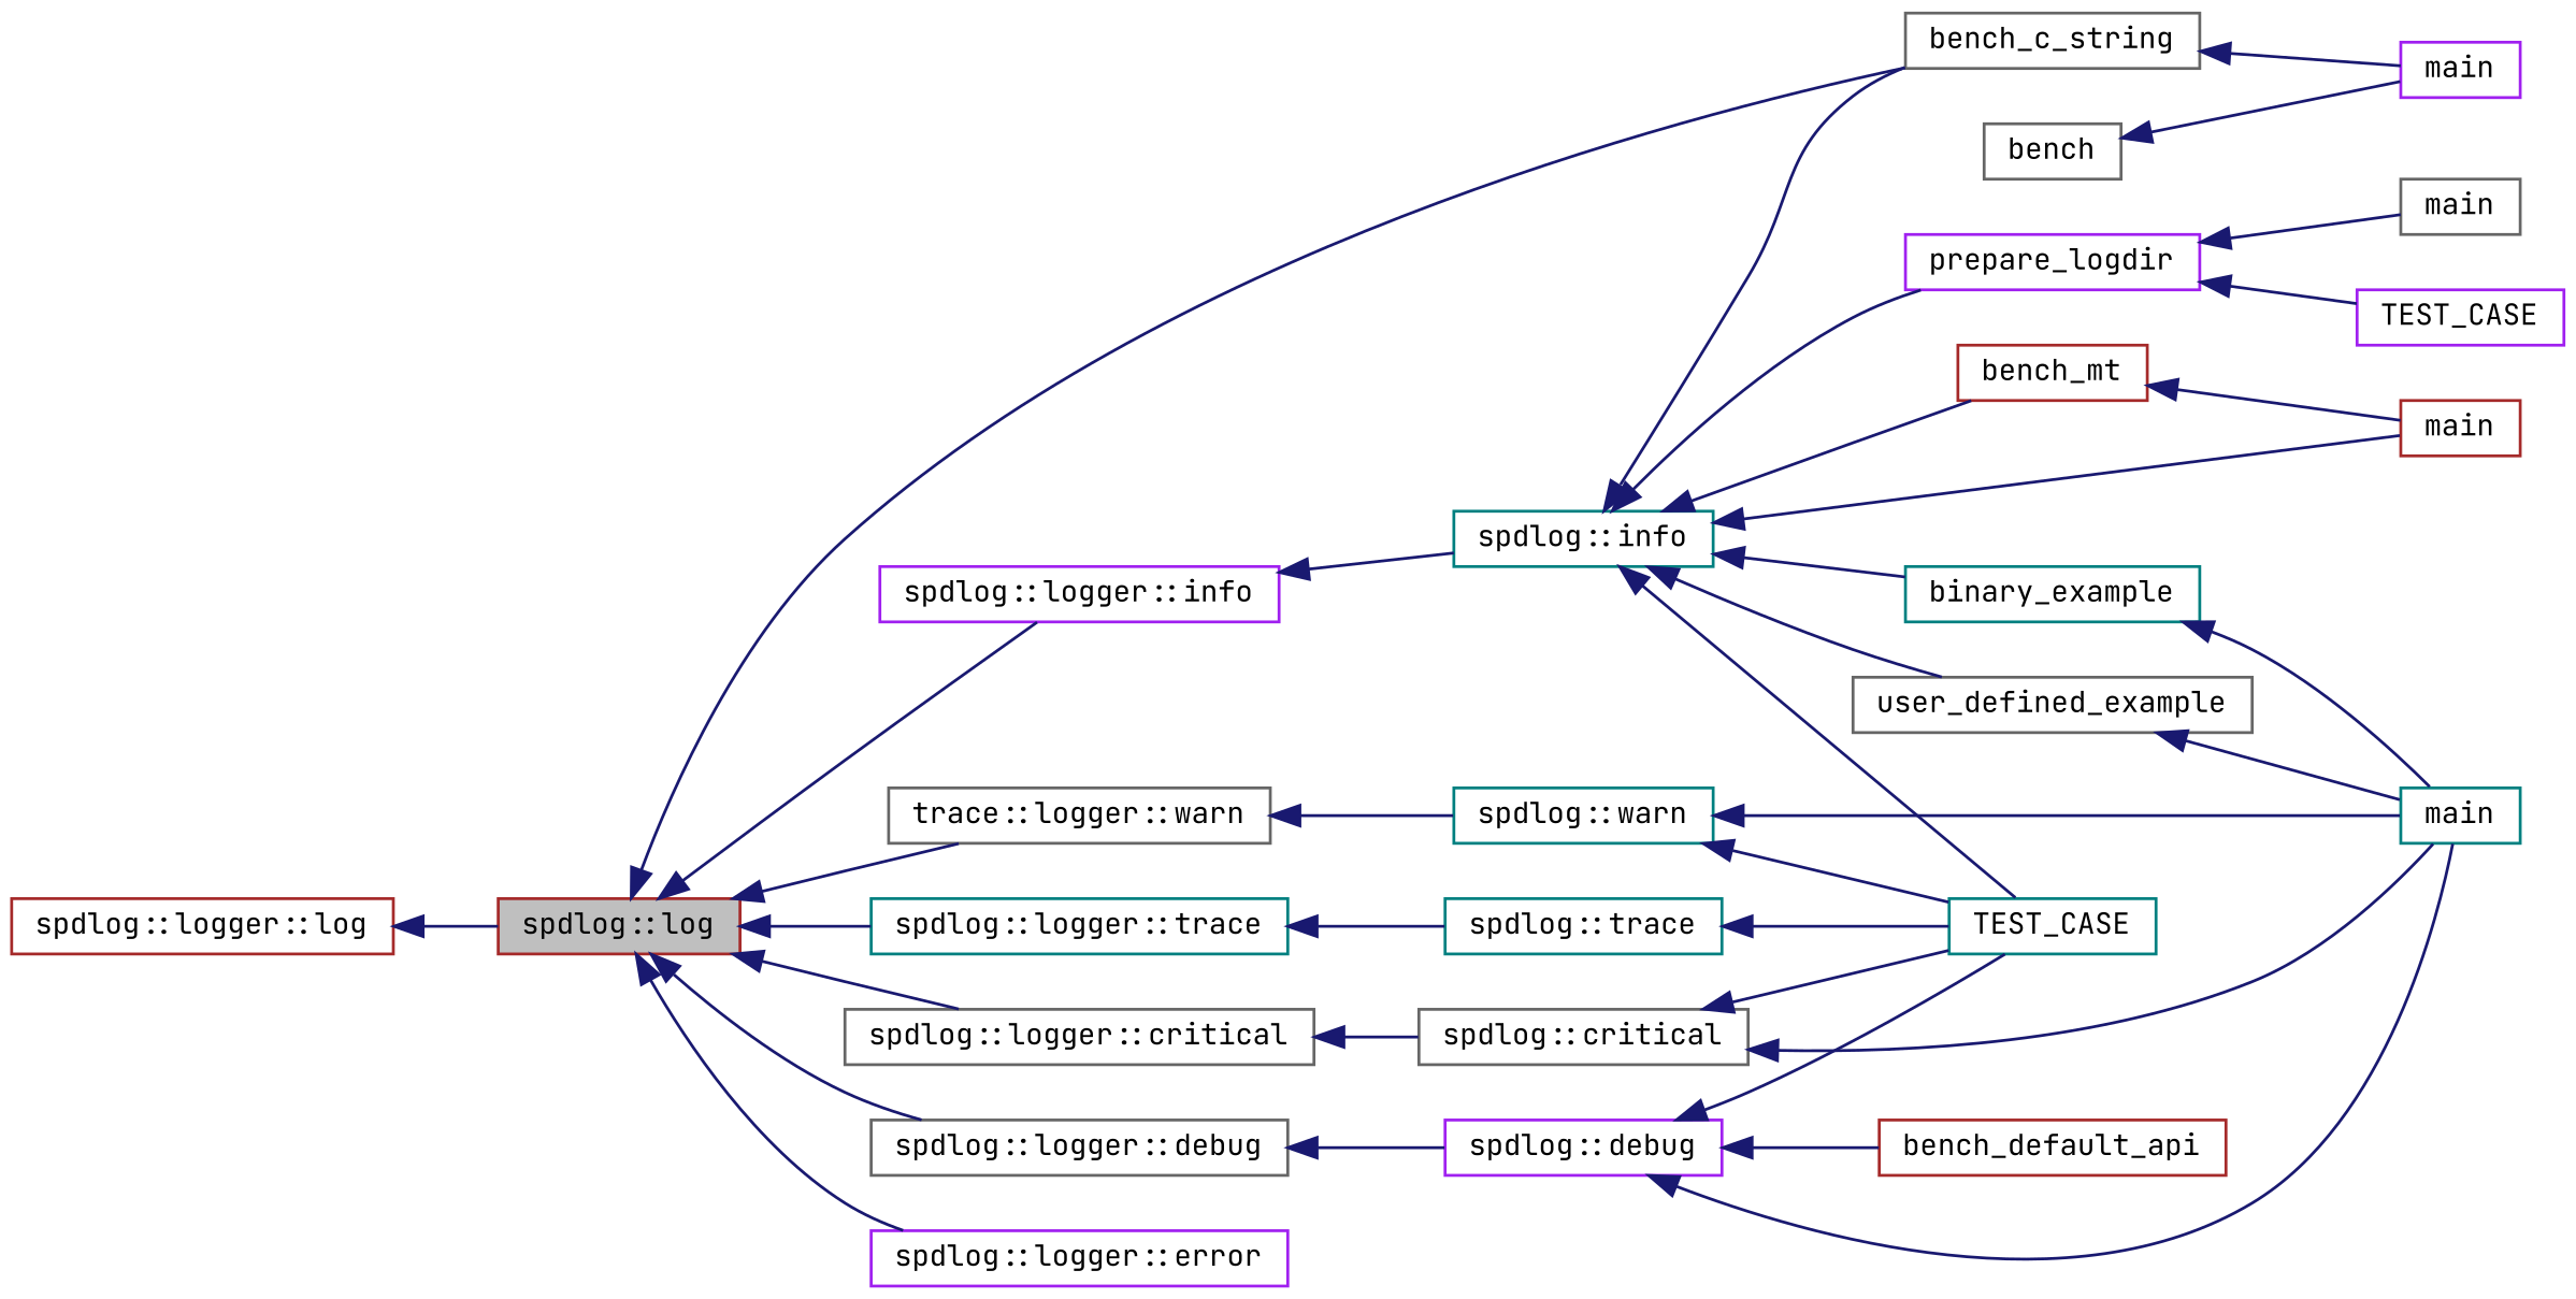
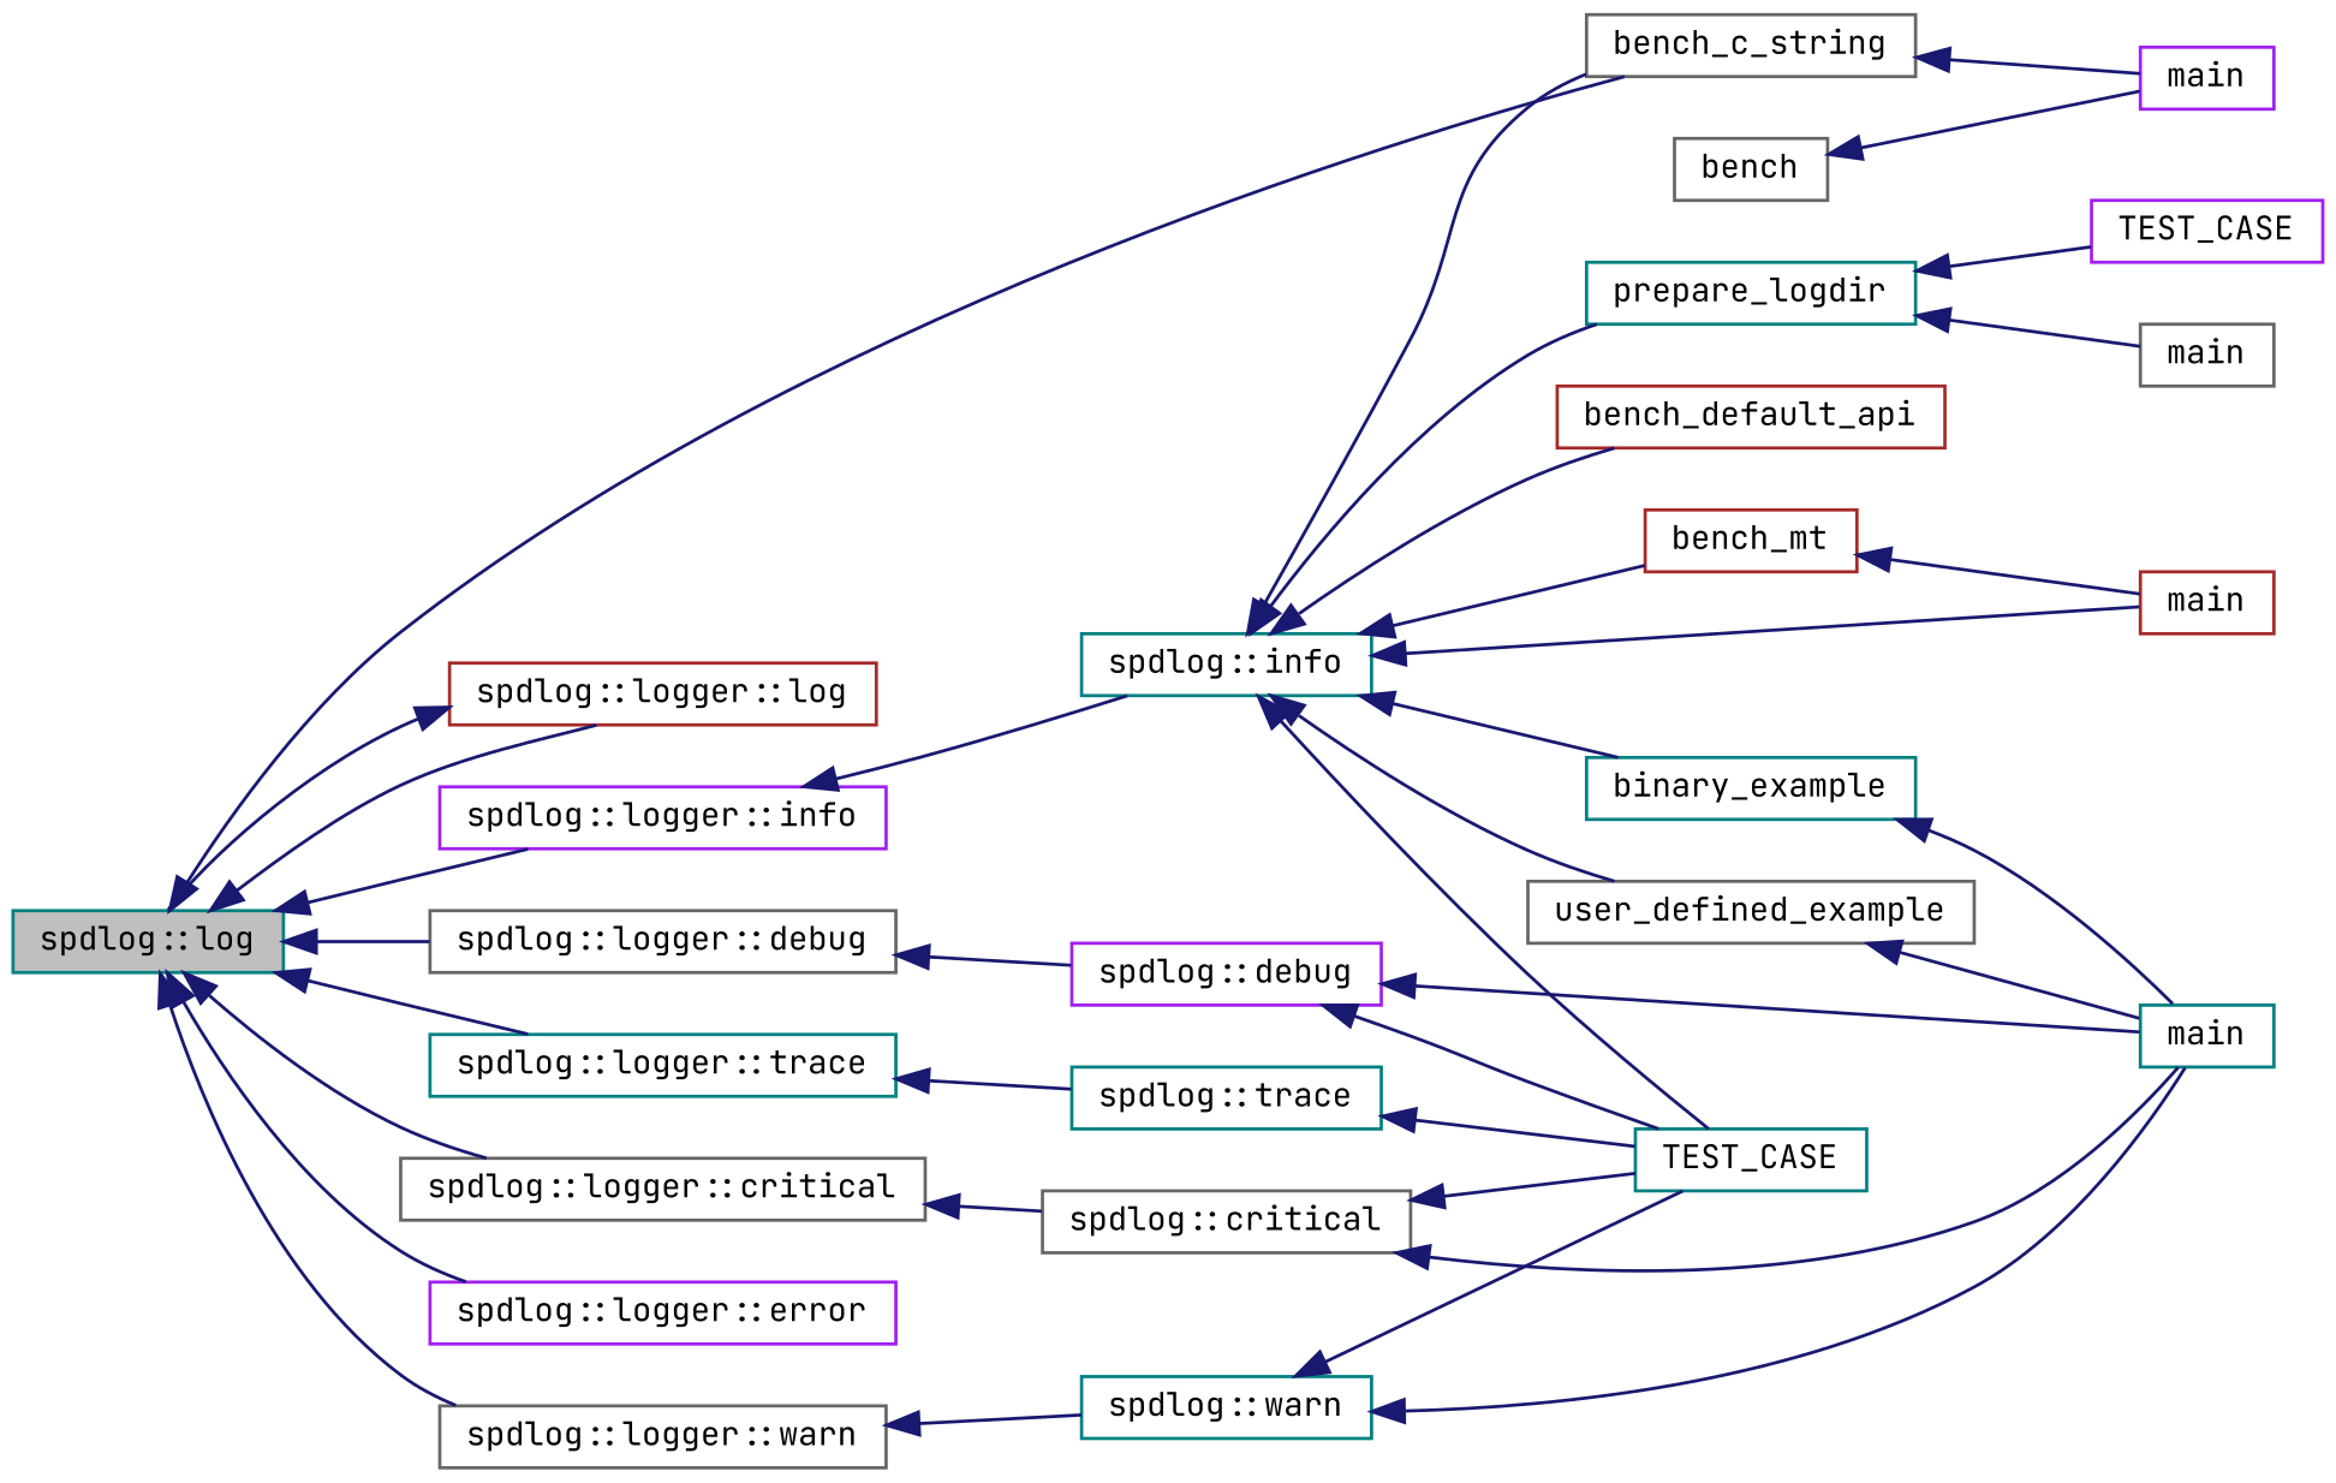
  digraph {
    fontname="JetBrains Mono"
    rankdir=LR
    node [color=teal fillcolor=white fontname="JetBrains Mono" fontsize=10 shape=record style=filled]
    edge [color=midnightblue dir=back fontname="JetBrains Mono" fontsize=10 labelfontname=Helvetica labelfontsize=10 style=solid]
-   n1 [color=brown fillcolor=grey75 fontcolor=black height=0.2 label="spdlog::log" width=0.4]
+   n1 [fillcolor=grey75 fontcolor=black height=0.2 label="spdlog::log" width=0.4]
    n2 [color=gray40 height=0.2 label=bench_c_string width=0.4]
    n3 [color=brown height=0.2 label="spdlog::logger::log" width=0.4]
    n4 [height=0.2 label="spdlog::logger::trace" width=0.4]
    n5 [color=gray40 height=0.2 label="spdlog::logger::debug" width=0.4]
    n6 [color=purple height=0.2 label="spdlog::logger::info" width=0.4]
-   n7 [color=gray40 height=0.2 label="trace::logger::warn" width=0.4]
+   n7 [color=gray40 height=0.2 label="spdlog::logger::warn" width=0.4]
    n8 [color=purple height=0.2 label="spdlog::logger::error" width=0.4]
    n9 [color=gray40 height=0.2 label="spdlog::logger::critical" width=0.4]
    n10 [color=purple height=0.2 label=main width=0.4]
    n11 [height=0.2 label="spdlog::trace" width=0.4]
    n12 [color=purple height=0.2 label="spdlog::debug" width=0.4]
    n13 [height=0.2 label="spdlog::info" width=0.4]
    n14 [height=0.2 label="spdlog::warn" width=0.4]
    n15 [color=gray40 height=0.2 label="spdlog::critical" width=0.4]
    n16 [height=0.2 label=TEST_CASE width=0.4]
    n17 [height=0.2 label=main width=0.4]
    n18 [color=brown height=0.2 label=main width=0.4]
    n19 [color=brown height=0.2 label=bench_mt width=0.4]
    n20 [color=brown height=0.2 label=bench_default_api width=0.4]
-   n21 [color=purple height=0.2 label=prepare_logdir width=0.4]
+   n21 [height=0.2 label=prepare_logdir width=0.4]
    n22 [height=0.2 label=binary_example width=0.4]
    n23 [color=gray40 height=0.2 label=user_defined_example width=0.4]
    n24 [color=gray40 height=0.2 label=bench width=0.4]
    n25 [color=gray40 height=0.2 label=main width=0.4]
    n26 [color=purple height=0.2 label=TEST_CASE width=0.4]
    n1 -> n2
+   n1 -> n3
    n1 -> n4
    n1 -> n5
    n1 -> n6
    n1 -> n7
    n1 -> n8
    n1 -> n9
    n2 -> n10
    n3 -> n1
    n4 -> n11
    n5 -> n12
    n6 -> n13
    n7 -> n14
    n9 -> n15
    n11 -> n16
    n12 -> n16
    n12 -> n17
    n13 -> n2
    n13 -> n16
    n13 -> n18
    n13 -> n19
-   n12 -> n20
+   n13 -> n20
    n13 -> n21
    n13 -> n22
    n13 -> n23
    n14 -> n16
    n14 -> n17
    n15 -> n16
    n15 -> n17
    n19 -> n18
    n21 -> n25
    n21 -> n26
    n22 -> n17
    n23 -> n17
    n24 -> n10
  }
